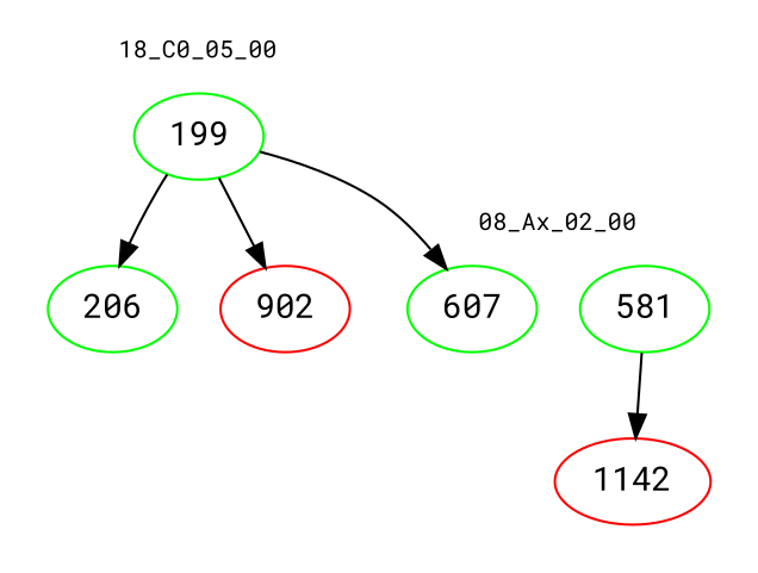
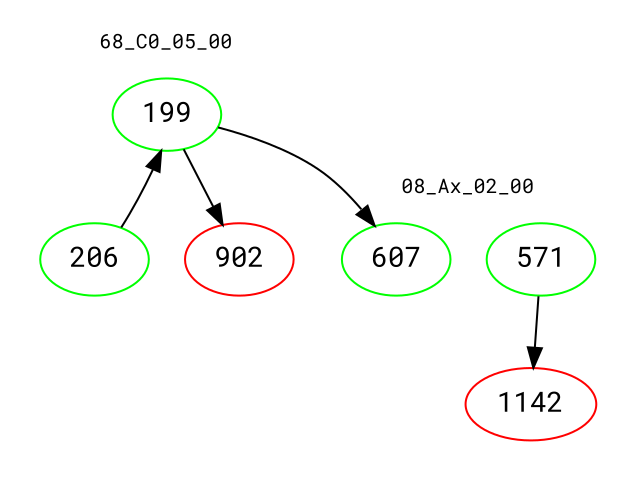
  digraph {
    fontname="Roboto Mono"
    node [color=green fontname="Roboto Mono"]
    edge [color=black fontname="Roboto Mono"]
-   n1 [label=581]
+   n1 [label=571]
    n2 [label=607]
    n3 [color=red label=1142]
    n4 [label=199]
    n5 [label=206]
    n6 [color=red label=902]
    subgraph cluster_1 {
      color=white
      fontsize=10
      label="08_Ax_02_00"
      n1
      n2
      n3
    }
    subgraph cluster_2 {
      color=white
      fontsize=10
-     label="18_C0_05_00"
+     label="68_C0_05_00"
      n4
      n5
      n6
    }
    n1 -> n3
    n4 -> n2
-   n4 -> n5
+   n5 -> n4
    n4 -> n6
  }
